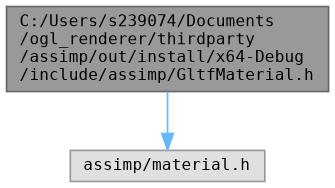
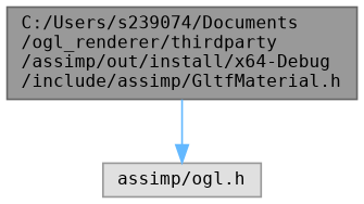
  digraph {
    node [fontname=Terminal fontsize=10 shape=box style=filled]
    n1 [color=gray40 fillcolor=grey60 fontcolor=black height=0.2 label="C:/Users/s239074/Documents\l/ogl_renderer/thirdparty\l/assimp/out/install/x64-Debug\l/include/assimp/GltfMaterial.h" width=0.4]
-   n2 [color=grey60 fillcolor="#E0E0E0" height=0.2 label="assimp/material.h" width=0.4]
+   n2 [color=grey60 fillcolor="#E0E0E0" height=0.2 label="assimp/ogl.h" width=0.4]
    n1 -> n2 [color=steelblue1 fontname=Terminal fontsize=10 labelfontname=Helvetica labelfontsize=10 style=solid]
  }
